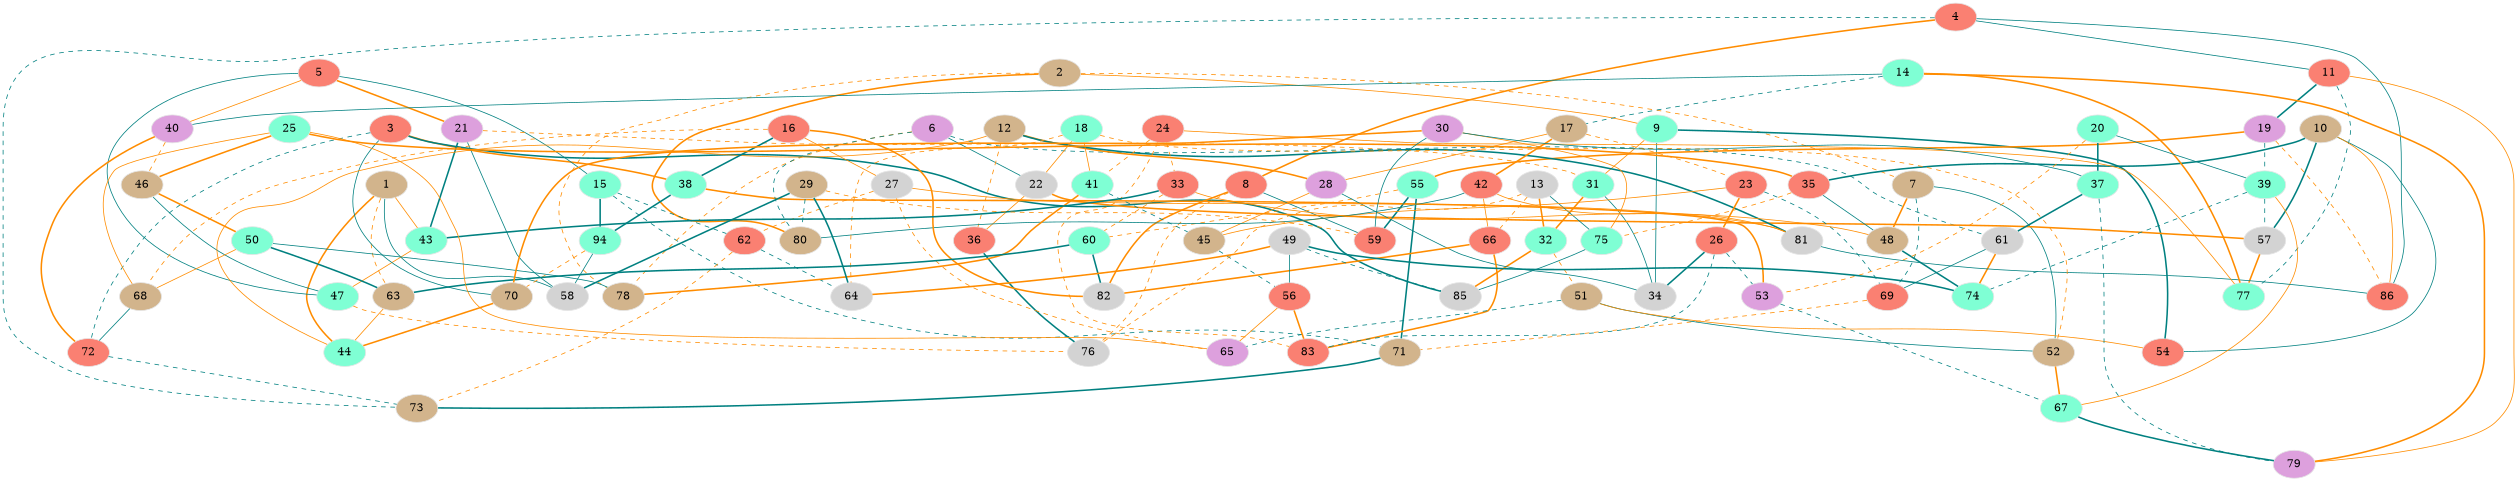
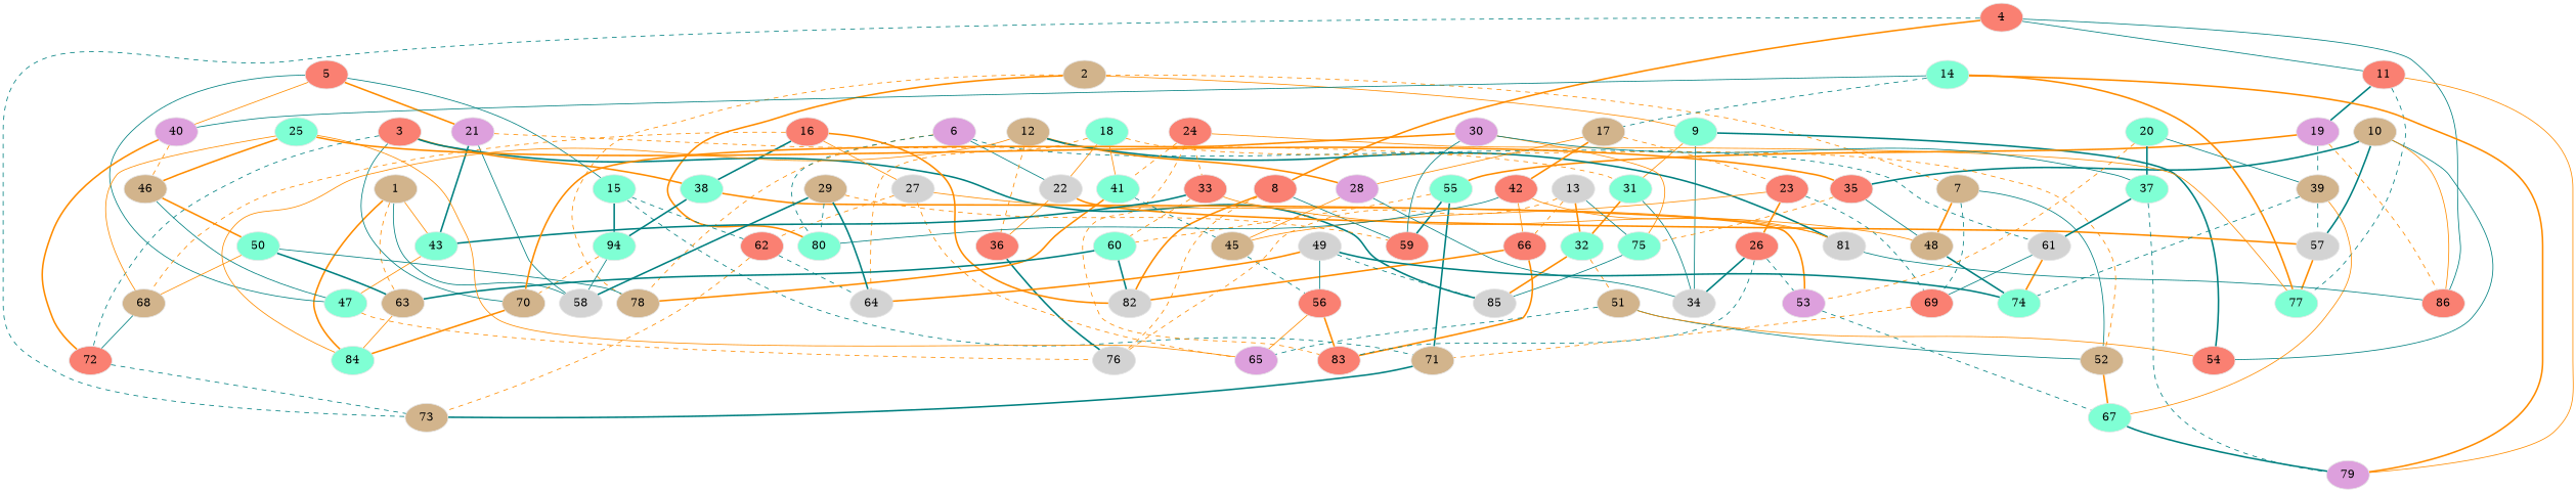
  graph {
    node [color=gray90 fillcolor=aquamarine style=filled]
    edge [color=darkorange style=bold]
    1 [fillcolor=tan]
    43
    58 [fillcolor=lightgrey]
    63 [fillcolor=tan]
-   84 [label=44]
+   84
    47
    2 [fillcolor=tan]
    7 [fillcolor=tan]
    9
    78 [fillcolor=tan]
-   80 [fillcolor=tan]
+   80
    48 [fillcolor=tan]
    52 [fillcolor=tan]
    69 [fillcolor=salmon]
    31
    34 [fillcolor=lightgrey]
    54 [fillcolor=salmon]
    3 [fillcolor=salmon]
    38
    70 [fillcolor=tan]
    72 [fillcolor=salmon]
    85 [fillcolor=lightgrey]
    n23 [label=94]
    53 [fillcolor=plum]
    73 [fillcolor=tan]
    4 [fillcolor=salmon]
    8 [fillcolor=salmon]
    11 [fillcolor=salmon]
    86 [fillcolor=salmon]
    59 [fillcolor=salmon]
    76 [fillcolor=lightgrey]
    82 [fillcolor=lightgrey]
    19 [fillcolor=plum]
    77
    79 [fillcolor=plum]
    5 [fillcolor=salmon]
    15
    21 [fillcolor=plum]
    40 [fillcolor=plum]
    62 [fillcolor=salmon]
    71 [fillcolor=tan]
    46 [fillcolor=tan]
    6 [fillcolor=plum]
    22 [fillcolor=lightgrey]
    61 [fillcolor=lightgrey]
    57 [fillcolor=lightgrey]
    36 [fillcolor=salmon]
    74
    67
    32
    10 [fillcolor=tan]
    35 [fillcolor=salmon]
    75
-   39
+   39 [fillcolor=tan]
    55
    12 [fillcolor=tan]
    28 [fillcolor=plum]
    81 [fillcolor=lightgrey]
    45 [fillcolor=tan]
    13 [fillcolor=lightgrey]
    66 [fillcolor=salmon]
    51 [fillcolor=tan]
    83 [fillcolor=salmon]
    14
    17 [fillcolor=tan]
    23 [fillcolor=salmon]
    42 [fillcolor=salmon]
    64 [fillcolor=lightgrey]
    16 [fillcolor=salmon]
    27 [fillcolor=lightgrey]
    68 [fillcolor=tan]
    65 [fillcolor=plum]
    26 [fillcolor=salmon]
    18
    41
    60
    20
    37
    56 [fillcolor=salmon]
    24 [fillcolor=salmon]
    33 [fillcolor=salmon]
    25
    50
    29 [fillcolor=tan]
    30 [fillcolor=plum]
    49 [fillcolor=lightgrey]
    1 -- 43 [style=solid]
    1 -- 58 [color=teal style=solid]
    1 -- 63 [style=dashed]
    1 -- 84
    43 -- 47 [style=solid]
    63 -- 84 [style=solid]
    47 -- 76 [style=dashed]
    2 -- 7 [style=dashed]
    2 -- 9 [style=solid]
    2 -- 78 [style=dashed]
    2 -- 80
    7 -- 48
    7 -- 52 [color=teal style=solid]
    7 -- 69 [color=teal style=dashed]
    9 -- 31 [style=solid]
    9 -- 34 [color=teal style=solid]
    9 -- 54 [color=teal]
    48 -- 74 [color=teal]
    52 -- 67
    69 -- 71 [style=dashed]
    31 -- 34 [color=teal style=solid]
    31 -- 32
    3 -- 38
    3 -- 70 [color=teal style=solid]
    3 -- 72 [color=teal style=dashed]
    3 -- 85 [color=teal]
    38 -- n23 [color=teal]
    38 -- 53
    70 -- 84
    72 -- 73 [color=teal style=dashed]
    n23 -- 58 [color=teal style=solid]
    n23 -- 70 [style=dashed]
    53 -- 67 [color=teal style=dashed]
    4 -- 73 [color=teal style=dashed]
    4 -- 8
    4 -- 11 [color=teal style=solid]
    4 -- 86 [color=teal style=solid]
    8 -- 59 [color=teal style=solid]
    8 -- 76 [style=dashed]
    8 -- 82
    11 -- 19 [color=teal]
    11 -- 77 [color=teal style=dashed]
    11 -- 79 [style=solid]
    19 -- 86 [style=dashed]
    19 -- 39 [color=teal style=dashed]
    19 -- 55
    5 -- 47 [color=teal style=solid]
    5 -- 15 [color=teal style=solid]
    5 -- 21
    5 -- 40 [style=solid]
    15 -- n23 [color=teal]
    15 -- 62 [color=teal style=dashed]
    15 -- 71 [color=teal style=dashed]
    21 -- 43 [color=teal]
    21 -- 58 [color=teal style=solid]
    21 -- 31 [style=dashed]
    40 -- 72
    40 -- 46 [style=dashed]
    62 -- 73 [style=dashed]
    62 -- 64 [color=teal style=dashed]
    71 -- 73 [color=teal]
    46 -- 47 [color=teal style=solid]
    46 -- 50
    6 -- 78 [style=dashed]
    6 -- 80 [color=teal style=dashed]
    6 -- 22 [color=teal style=solid]
    6 -- 61 [color=teal style=dashed]
    22 -- 57
    22 -- 36 [style=solid]
    61 -- 69 [color=teal style=solid]
    61 -- 74
    57 -- 77
    36 -- 76 [color=teal]
    67 -- 79 [color=teal]
    32 -- 85
    32 -- 51 [style=dashed]
    10 -- 54 [color=teal style=solid]
    10 -- 86 [style=solid]
    10 -- 57 [color=teal]
    10 -- 35 [color=teal]
    35 -- 48 [color=teal style=solid]
    35 -- 75 [style=dashed]
    75 -- 85 [color=teal style=solid]
    39 -- 57 [color=teal style=dashed]
    39 -- 74 [color=teal style=dashed]
    39 -- 67 [style=solid]
    55 -- 59 [color=teal]
    55 -- 71 [color=teal]
    55 -- 60 [style=dashed]
    12 -- 84 [style=solid]
    12 -- 36 [style=dashed]
    12 -- 28
    12 -- 81 [color=teal]
    28 -- 34 [color=teal style=solid]
    28 -- 45 [style=solid]
    81 -- 86 [color=teal style=solid]
    45 -- 56 [color=teal style=dashed]
    13 -- 76 [style=dashed]
    13 -- 32
    13 -- 75 [color=teal style=solid]
    13 -- 66 [style=dashed]
    66 -- 82
    66 -- 83
    51 -- 52 [color=teal style=solid]
    51 -- 54 [style=solid]
    51 -- 65 [color=teal style=dashed]
    14 -- 77
    14 -- 79
    14 -- 40 [color=teal style=solid]
    14 -- 17 [color=teal style=dashed]
    17 -- 28 [style=solid]
    17 -- 23 [style=dashed]
    17 -- 42
    23 -- 69 [color=teal style=dashed]
    23 -- 45 [style=solid]
    23 -- 26
    42 -- 80 [color=teal style=solid]
    42 -- 81 [style=solid]
    42 -- 66 [style=solid]
    16 -- 38 [color=teal]
    16 -- 82
    16 -- 27 [style=solid]
    16 -- 68 [style=dashed]
    27 -- 62 [style=dashed]
    27 -- 81 [style=solid]
    27 -- 65 [style=dashed]
    68 -- 72 [color=teal style=solid]
    26 -- 34 [color=teal]
    26 -- 53 [color=teal style=dashed]
    26 -- 83 [color=teal style=dashed]
    18 -- 52 [style=dashed]
    18 -- 22 [style=solid]
    18 -- 64 [style=dashed]
    18 -- 41 [style=solid]
    41 -- 78
    41 -- 45 [color=teal style=dashed]
    60 -- 63 [color=teal]
    60 -- 82 [color=teal]
    20 -- 53 [style=dashed]
    20 -- 39 [color=teal style=solid]
    20 -- 37 [color=teal]
    37 -- 79 [color=teal style=dashed]
    37 -- 61 [color=teal]
    56 -- 83
    56 -- 65 [style=solid]
    24 -- 77 [style=solid]
    24 -- 83 [style=dashed]
    24 -- 41 [style=dashed]
    24 -- 33 [style=dashed]
    33 -- 43 [color=teal]
    33 -- 48 [style=solid]
    33 -- 60 [style=dashed]
    25 -- 46
    25 -- 35
    25 -- 68 [style=solid]
    25 -- 65 [style=solid]
    50 -- 63 [color=teal]
    50 -- 78 [color=teal style=solid]
    50 -- 68 [style=solid]
    29 -- 58 [color=teal]
    29 -- 80 [color=teal style=dashed]
    29 -- 59 [style=dashed]
    29 -- 64 [color=teal]
    30 -- 70
    30 -- 59 [color=teal style=solid]
    30 -- 75 [style=solid]
    30 -- 37 [color=teal style=solid]
    49 -- 85 [color=teal style=dashed]
    49 -- 74 [color=teal]
    49 -- 64
    49 -- 56 [color=teal style=solid]
  }
